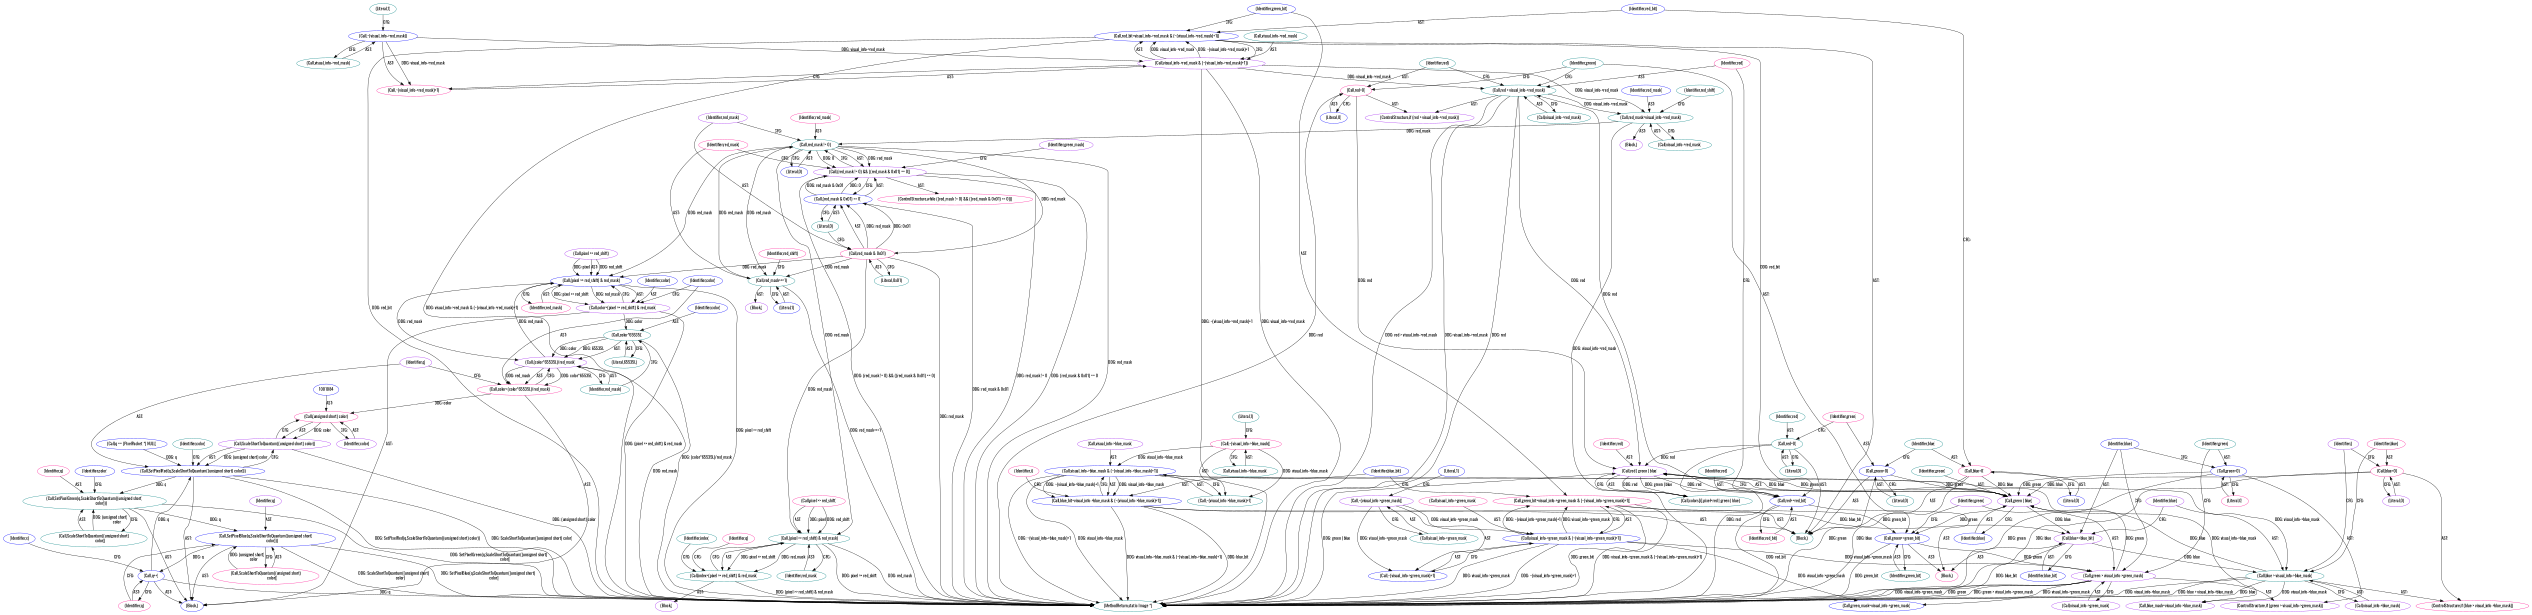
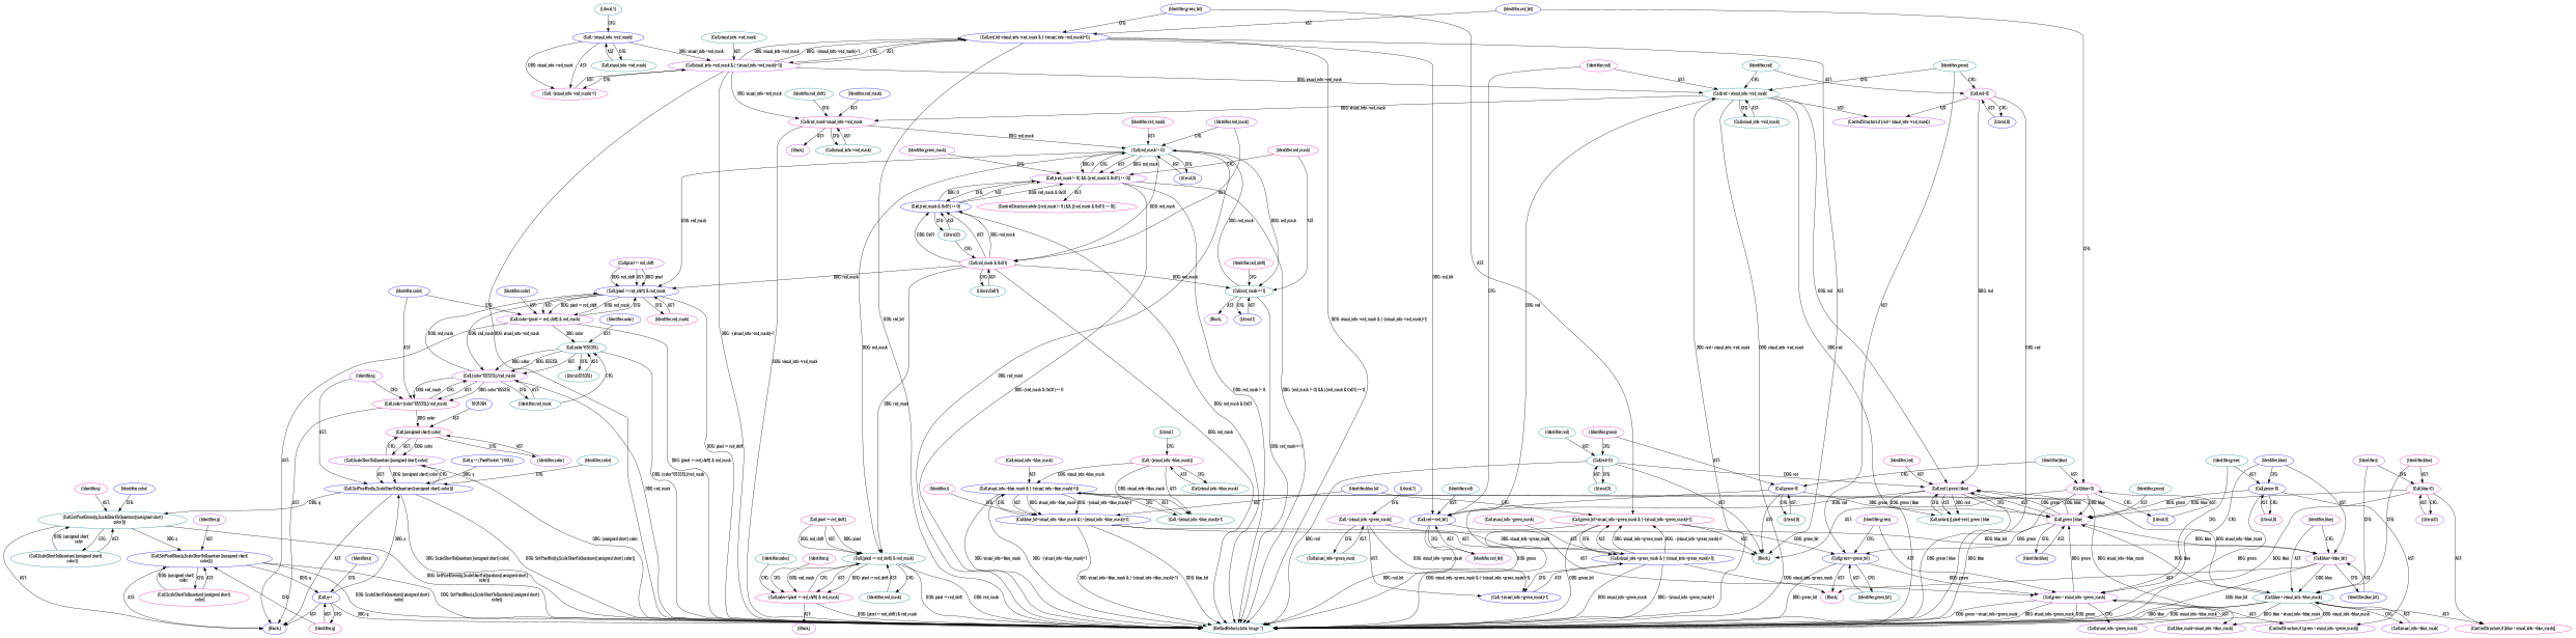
  digraph {
    fontname=Oswald
    node [color=teal fontname=Oswald]
    edge [fontname=Oswald]
-   n1 [label="(Call,red_mask=visual_info->red_mask)"]
+   n1 [color=deeppink label="(Call,red_mask=visual_info->red_mask)"]
    n2 [label="(Call,red_mask != 0)"]
    n3 [label="(MethodReturn,static Image *)"]
    n4 [color=purple label="(Block,)"]
    n5 [label="(Call,visual_info->red_mask)"]
    n6 [color=purple label="(Call,(red_mask != 0) && ((red_mask & 0x01) == 0))"]
    n7 [color=deeppink label="(Call,red_mask & 0x01)"]
    n8 [label="(Call,red_mask>>=1)"]
    n9 [label="(Call,(pixel >> red_shift) & red_mask)"]
    n10 [color=blue label="(Call,(pixel >> red_shift) & red_mask)"]
    n11 [color=blue label="(Literal,0)"]
    n12 [label="(Call,red > visual_info->red_mask)"]
    n13 [color=purple label="(Call,red | green | blue)"]
    n14 [label="(Call,visual_info->red_mask)"]
    n15 [color=purple label="(ControlStructure,if (red > visual_info->red_mask))"]
    n16 [color=blue label="(Call,red+=red_bit)"]
    n17 [color=purple label="(Call,green | blue)"]
    n18 [label="(Call,colors[i].pixel=red | green | blue)"]
    n19 [color=deeppink label="(Block,)"]
    n20 [color=deeppink label="(Identifier,red_bit)"]
    n21 [color=blue label="(Call,red_bit=visual_info->red_mask & (~(visual_info->red_mask)+1))"]
    n22 [color=purple label="(Call,visual_info->red_mask & (~(visual_info->red_mask)+1))"]
    n23 [label="(Block,)"]
    n24 [color=deeppink label="(Call,~(visual_info->red_mask)+1)"]
    n25 [color=blue label="(Call,~(visual_info->red_mask))"]
    n26 [label="(Call,visual_info->red_mask)"]
    n27 [color=blue label="(Call,green+=green_bit)"]
    n28 [color=purple label="(Call,blue+=blue_bit)"]
    n29 [color=blue label="(Identifier,blue)"]
    n30 [color=deeppink label="(Call,red=0)"]
    n31 [color=blue label="(Literal,0)"]
    n32 [label="(Call,red=0)"]
    n33 [label="(Literal,0)"]
    n34 [color=purple label="(Call,green > visual_info->green_mask)"]
    n35 [label="(Identifier,green_bit)"]
    n36 [label="(Call,blue > visual_info->blue_mask)"]
    n37 [color=blue label="(Identifier,blue_bit)"]
    n38 [color=blue label="(Call,green=0)"]
    n39 [color=deeppink label="(Literal,0)"]
    n40 [color=purple label="(ControlStructure,if (green > visual_info->green_mask))"]
    n41 [color=blue label="(Call,green=0)"]
    n42 [label="(Literal,0)"]
    n43 [color=purple label="(Call,visual_info->green_mask)"]
-   n44 [color=blue label="(Call,green_mask=visual_info->green_mask)"]
    n45 [color=deeppink label="(Call,green_bit=visual_info->green_mask & (~(visual_info->green_mask)+1))"]
    n46 [color=blue label="(Call,visual_info->green_mask & (~(visual_info->green_mask)+1))"]
    n47 [color=blue label="(Call,~(visual_info->green_mask)+1)"]
    n48 [color=purple label="(Call,~(visual_info->green_mask))"]
    n49 [label="(Call,visual_info->green_mask)"]
    n50 [color=deeppink label="(Call,blue=0)"]
    n51 [color=deeppink label="(ControlStructure,if (blue > visual_info->blue_mask))"]
    n52 [color=purple label="(Literal,0)"]
    n53 [color=purple label="(Call,blue_mask=visual_info->blue_mask)"]
    n54 [color=purple label="(Call,visual_info->blue_mask)"]
    n55 [color=blue label="(Call,blue_bit=visual_info->blue_mask & (~(visual_info->blue_mask)+1))"]
    n56 [color=blue label="(Call,visual_info->blue_mask & (~(visual_info->blue_mask)+1))"]
    n57 [label="(Call,~(visual_info->blue_mask)+1)"]
    n58 [color=deeppink label="(Call,~(visual_info->blue_mask))"]
    n59 [label="(Call,visual_info->blue_mask)"]
    n60 [color=deeppink label="(Call,blue=0)"]
    n61 [color=blue label="(Literal,0)"]
    n62 [color=blue label="(Call,(red_mask & 0x01) == 0)"]
    n63 [color=deeppink label="(ControlStructure,while ((red_mask != 0) && ((red_mask & 0x01) == 0)))"]
    n64 [label="(Literal,0x01)"]
    n65 [color=blue label="(Literal,1)"]
    n66 [color=purple label="(Block,)"]
-   n67 [label="(Call,index=(pixel >> red_shift) & red_mask)"]
+   n67 [color=deeppink label="(Call,index=(pixel >> red_shift) & red_mask)"]
    n68 [label="(Identifier,red_mask)"]
    n69 [color=purple label="(Call,color=(pixel >> red_shift) & red_mask)"]
    n70 [color=purple label="(Call,(color*65535L)/red_mask)"]
    n71 [color=deeppink label="(Identifier,red_mask)"]
    n72 [label="(Literal,0)"]
    n73 [color=purple label="(Block,)"]
    n74 [label="(Call,color*65535L)"]
    n75 [color=blue label="(Block,)"]
    n76 [color=deeppink label="(Call,color=(color*65535L)/red_mask)"]
    n77 [label="(Identifier,red_mask)"]
    n78 [label="(Literal,65535L)"]
    n79 [color=deeppink label="(Call,(unsigned short) color)"]
    n80 [color=purple label="(Call,ScaleShortToQuantum((unsigned short) color))"]
    n81 [color=purple label="(Identifier,color)"]
    n82 [color=blue label="(Call,SetPixelRed(q,ScaleShortToQuantum((unsigned short) color)))"]
    n83 [label="(Call,SetPixelGreen(q,ScaleShortToQuantum((unsigned short)\n              color)))"]
    n84 [color=blue label="(Call,SetPixelBlue(q,ScaleShortToQuantum((unsigned short)\n              color)))"]
    n85 [label="(Call,ScaleShortToQuantum((unsigned short)\n              color))"]
    n86 [color=blue label="(Call,q++)"]
    n87 [color=deeppink label="(Call,ScaleShortToQuantum((unsigned short)\n              color))"]
    n88 [color=deeppink label="(Identifier,q)"]
    n89 [label="(Identifier,green)"]
    n90 [color=deeppink label="(Identifier,blue)"]
    n91 [label="(Identifier,red_shift)"]
    n92 [color=blue label="(Identifier,red_mask)"]
    n93 [color=deeppink label="(Identifier,i)"]
    n94 [color=deeppink label="(Identifier,q)"]
    n95 [label="(Identifier,green)"]
    n96 [label="(Identifier,red)"]
    n97 [color=purple label="(Identifier,q)"]
    n98 [color=deeppink label="(Call,pixel >> red_shift)"]
    n99 [color=blue label="(Identifier,blue)"]
    n100 [color=blue label="(Identifier,color)"]
    n101 [color=blue label="(Call,q == (PixelPacket *) NULL)"]
    n102 [color=purple label="(Identifier,red_mask)"]
    n103 [color=blue label="(Identifier,blue_bit)"]
    n104 [color=deeppink label="(Identifier,red_mask)"]
    n105 [color=blue label="(Literal,1)"]
    n106 [label="(Identifier,red)"]
    n107 [color=purple label="(Call,visual_info->blue_mask)"]
    n108 [color=purple label="(Identifier,i)"]
    n109 [color=deeppink label="(Identifier,red_mask)"]
    n110 [color=purple label="(Identifier,blue)"]
    n111 [color=blue label="(Identifier,green_bit)"]
    n112 [color=purple label="(Call,pixel >> red_shift)"]
    n113 [label="(Literal,1)"]
    n114 [color=purple label="(Identifier,green)"]
    n115 [color=deeppink label="(Identifier,red_shift)"]
    n116 [color=purple label="(Identifier,green_mask)"]
    n117 [color=purple label="(Identifier,q)"]
    n118 [label="(Identifier,green)"]
    n119 [color=deeppink label="(Identifier,q)"]
    n120 [label="(Identifier,index)"]
    n121 [color=deeppink label="(Call,visual_info->green_mask)"]
    n122 [label="(Call,visual_info->red_mask)"]
    n123 [color=deeppink label="(Identifier,red)"]
    n124 [color=blue label="(Identifier,color)"]
    n125 [color=deeppink label="(Identifier,green)"]
    n126 [color=blue label="(Identifier,red_bit)"]
    n127 [label="(Identifier,red)"]
    n128 [color=blue label="(Identifier,x)"]
    n129 [label="(Identifier,blue)"]
    n130 [color=deeppink label="(Identifier,red)"]
    n131 [label="(Literal,1)"]
    n132 [color=blue label="(Identifier,color)"]
    n133 [color=blue label="(Identifier,color)"]
    n134 [label="(Identifier,color)"]
    1001084 [color=blue]
    n1 -> n2 [label="DDG: red_mask"]
    n1 -> n3 [label="DDG: visual_info->red_mask"]
    n1 -> n4 [label="AST: "]
    n1 -> n5 [label="CFG: "]
    n2 -> n3 [label="DDG: red_mask"]
    n2 -> n6 [label="AST: "]
    n2 -> n6 [label="DDG: red_mask"]
    n2 -> n6 [label="DDG: 0"]
    n2 -> n7 [label="DDG: red_mask"]
    n2 -> n8 [label="DDG: red_mask"]
    n2 -> n9 [label="DDG: red_mask"]
    n2 -> n10 [label="DDG: red_mask"]
    n2 -> n11 [label="CFG: "]
    n5 -> n1 [label="AST: "]
    n6 -> n2 [label="CFG: "]
    n6 -> n3 [label="DDG: (red_mask & 0x01) == 0"]
    n6 -> n3 [label="DDG: red_mask != 0"]
    n6 -> n3 [label="DDG: (red_mask != 0) && ((red_mask & 0x01) == 0)"]
    n6 -> n62 [label="CFG: "]
    n6 -> n63 [label="AST: "]
    n7 -> n3 [label="DDG: red_mask"]
    n7 -> n8 [label="DDG: red_mask"]
    n7 -> n9 [label="DDG: red_mask"]
    n7 -> n10 [label="DDG: red_mask"]
    n7 -> n62 [label="AST: "]
    n7 -> n62 [label="DDG: red_mask"]
    n7 -> n62 [label="DDG: 0x01"]
    n7 -> n64 [label="CFG: "]
    n8 -> n2 [label="DDG: red_mask"]
    n8 -> n3 [label="DDG: red_mask>>=1"]
    n8 -> n65 [label="CFG: "]
    n8 -> n66 [label="AST: "]
    n9 -> n3 [label="DDG: pixel >> red_shift"]
    n9 -> n3 [label="DDG: red_mask"]
    n9 -> n67 [label="AST: "]
    n9 -> n67 [label="DDG: pixel >> red_shift"]
    n9 -> n67 [label="DDG: red_mask"]
    n9 -> n68 [label="CFG: "]
    n10 -> n3 [label="DDG: pixel >> red_shift"]
    n10 -> n69 [label="AST: "]
    n10 -> n69 [label="DDG: pixel >> red_shift"]
    n10 -> n69 [label="DDG: red_mask"]
    n10 -> n70 [label="DDG: red_mask"]
    n10 -> n71 [label="CFG: "]
    n11 -> n2 [label="AST: "]
    n12 -> n1 [label="DDG: visual_info->red_mask"]
    n12 -> n3 [label="DDG: red > visual_info->red_mask"]
    n12 -> n3 [label="DDG: visual_info->red_mask"]
    n12 -> n3 [label="DDG: red"]
    n12 -> n13 [label="DDG: red"]
    n12 -> n14 [label="CFG: "]
    n12 -> n15 [label="AST: "]
    n13 -> n3 [label="DDG: green | blue"]
    n13 -> n16 [label="DDG: red"]
    n13 -> n17 [label="CFG: "]
    n13 -> n18 [label="AST: "]
    n13 -> n18 [label="DDG: red"]
    n13 -> n18 [label="DDG: green | blue"]
    n14 -> n12 [label="AST: "]
    n16 -> n3 [label="DDG: red_bit"]
    n16 -> n12 [label="DDG: red"]
    n16 -> n19 [label="AST: "]
    n16 -> n20 [label="CFG: "]
    n17 -> n13 [label="AST: "]
    n17 -> n13 [label="DDG: green"]
    n17 -> n13 [label="DDG: blue"]
    n17 -> n27 [label="DDG: green"]
    n17 -> n28 [label="DDG: blue"]
    n17 -> n29 [label="CFG: "]
    n18 -> n13 [label="CFG: "]
    n20 -> n16 [label="AST: "]
    n21 -> n3 [label="DDG: visual_info->red_mask & (~(visual_info->red_mask)+1)"]
    n21 -> n3 [label="DDG: red_bit"]
    n21 -> n16 [label="DDG: red_bit"]
    n21 -> n22 [label="CFG: "]
    n21 -> n23 [label="AST: "]
    n22 -> n1 [label="DDG: visual_info->red_mask"]
    n22 -> n3 [label="DDG: ~(visual_info->red_mask)+1"]
    n22 -> n3 [label="DDG: visual_info->red_mask"]
    n22 -> n12 [label="DDG: visual_info->red_mask"]
    n22 -> n21 [label="AST: "]
    n22 -> n21 [label="DDG: visual_info->red_mask"]
    n22 -> n21 [label="DDG: ~(visual_info->red_mask)+1"]
    n22 -> n24 [label="CFG: "]
    n24 -> n22 [label="AST: "]
    n25 -> n22 [label="DDG: visual_info->red_mask"]
    n25 -> n24 [label="AST: "]
    n25 -> n24 [label="DDG: visual_info->red_mask"]
    n25 -> n26 [label="CFG: "]
    n26 -> n25 [label="AST: "]
    n27 -> n3 [label="DDG: green_bit"]
    n27 -> n19 [label="AST: "]
    n27 -> n34 [label="DDG: green"]
    n27 -> n35 [label="CFG: "]
    n28 -> n3 [label="DDG: blue_bit"]
    n28 -> n19 [label="AST: "]
    n28 -> n36 [label="DDG: blue"]
    n28 -> n37 [label="CFG: "]
    n29 -> n17 [label="AST: "]
    n30 -> n3 [label="DDG: red"]
    n30 -> n13 [label="DDG: red"]
    n30 -> n15 [label="AST: "]
    n30 -> n31 [label="CFG: "]
    n31 -> n30 [label="AST: "]
    n32 -> n3 [label="DDG: red"]
    n32 -> n13 [label="DDG: red"]
    n32 -> n23 [label="AST: "]
    n32 -> n33 [label="CFG: "]
    n33 -> n32 [label="AST: "]
    n34 -> n3 [label="DDG: green > visual_info->green_mask"]
    n34 -> n3 [label="DDG: visual_info->green_mask"]
    n34 -> n3 [label="DDG: green"]
    n34 -> n17 [label="DDG: green"]
    n34 -> n40 [label="AST: "]
    n34 -> n43 [label="CFG: "]
-   n34 -> n44 [label="DDG: visual_info->green_mask"]
    n35 -> n27 [label="AST: "]
    n36 -> n3 [label="DDG: blue > visual_info->blue_mask"]
    n36 -> n3 [label="DDG: blue"]
    n36 -> n3 [label="DDG: visual_info->blue_mask"]
    n36 -> n17 [label="DDG: blue"]
    n36 -> n51 [label="AST: "]
    n36 -> n53 [label="DDG: visual_info->blue_mask"]
    n36 -> n54 [label="CFG: "]
    n37 -> n28 [label="AST: "]
    n38 -> n3 [label="DDG: green"]
    n38 -> n17 [label="DDG: green"]
    n38 -> n39 [label="CFG: "]
    n38 -> n40 [label="AST: "]
    n39 -> n38 [label="AST: "]
    n41 -> n3 [label="DDG: green"]
    n41 -> n17 [label="DDG: green"]
    n41 -> n23 [label="AST: "]
    n41 -> n42 [label="CFG: "]
    n42 -> n41 [label="AST: "]
    n43 -> n34 [label="AST: "]
    n45 -> n3 [label="DDG: visual_info->green_mask & (~(visual_info->green_mask)+1)"]
    n45 -> n3 [label="DDG: green_bit"]
    n45 -> n23 [label="AST: "]
    n45 -> n27 [label="DDG: green_bit"]
    n45 -> n46 [label="CFG: "]
    n46 -> n3 [label="DDG: visual_info->green_mask"]
    n46 -> n3 [label="DDG: ~(visual_info->green_mask)+1"]
    n46 -> n34 [label="DDG: visual_info->green_mask"]
-   n46 -> n44 [label="DDG: visual_info->green_mask"]
    n46 -> n45 [label="AST: "]
    n46 -> n45 [label="DDG: visual_info->green_mask"]
    n46 -> n45 [label="DDG: ~(visual_info->green_mask)+1"]
    n46 -> n47 [label="CFG: "]
    n47 -> n46 [label="AST: "]
    n48 -> n46 [label="DDG: visual_info->green_mask"]
    n48 -> n47 [label="AST: "]
    n48 -> n47 [label="DDG: visual_info->green_mask"]
    n48 -> n49 [label="CFG: "]
    n49 -> n48 [label="AST: "]
    n50 -> n3 [label="DDG: blue"]
    n50 -> n17 [label="DDG: blue"]
    n50 -> n51 [label="AST: "]
    n50 -> n52 [label="CFG: "]
    n52 -> n50 [label="AST: "]
    n54 -> n36 [label="AST: "]
    n55 -> n3 [label="DDG: blue_bit"]
    n55 -> n3 [label="DDG: visual_info->blue_mask & (~(visual_info->blue_mask)+1)"]
    n55 -> n23 [label="AST: "]
    n55 -> n28 [label="DDG: blue_bit"]
    n55 -> n56 [label="CFG: "]
    n56 -> n3 [label="DDG: ~(visual_info->blue_mask)+1"]
    n56 -> n3 [label="DDG: visual_info->blue_mask"]
    n56 -> n36 [label="DDG: visual_info->blue_mask"]
    n56 -> n53 [label="DDG: visual_info->blue_mask"]
    n56 -> n55 [label="AST: "]
    n56 -> n55 [label="DDG: visual_info->blue_mask"]
    n56 -> n55 [label="DDG: ~(visual_info->blue_mask)+1"]
    n56 -> n57 [label="CFG: "]
    n57 -> n56 [label="AST: "]
    n58 -> n56 [label="DDG: visual_info->blue_mask"]
    n58 -> n57 [label="AST: "]
    n58 -> n57 [label="DDG: visual_info->blue_mask"]
    n58 -> n59 [label="CFG: "]
    n59 -> n58 [label="AST: "]
    n60 -> n3 [label="DDG: blue"]
    n60 -> n17 [label="DDG: blue"]
    n60 -> n23 [label="AST: "]
    n60 -> n61 [label="CFG: "]
    n61 -> n60 [label="AST: "]
    n62 -> n3 [label="DDG: red_mask & 0x01"]
    n62 -> n6 [label="AST: "]
    n62 -> n6 [label="DDG: red_mask & 0x01"]
    n62 -> n6 [label="DDG: 0"]
    n62 -> n72 [label="CFG: "]
    n64 -> n7 [label="AST: "]
    n65 -> n8 [label="AST: "]
    n67 -> n3 [label="DDG: (pixel >> red_shift) & red_mask"]
    n67 -> n9 [label="CFG: "]
    n67 -> n73 [label="AST: "]
    n68 -> n9 [label="AST: "]
    n69 -> n3 [label="DDG: (pixel >> red_shift) & red_mask"]
    n69 -> n10 [label="CFG: "]
    n69 -> n74 [label="DDG: color"]
    n69 -> n75 [label="AST: "]
    n70 -> n3 [label="DDG: red_mask"]
    n70 -> n10 [label="DDG: red_mask"]
    n70 -> n76 [label="AST: "]
    n70 -> n76 [label="DDG: color*65535L"]
    n70 -> n76 [label="DDG: red_mask"]
    n70 -> n77 [label="CFG: "]
    n71 -> n10 [label="AST: "]
    n72 -> n7 [label="CFG: "]
    n72 -> n62 [label="AST: "]
    n74 -> n3 [label="DDG: (color*65535L)/red_mask"]
    n74 -> n70 [label="AST: "]
    n74 -> n70 [label="DDG: color"]
    n74 -> n70 [label="DDG: 65535L"]
    n74 -> n78 [label="CFG: "]
    n76 -> n70 [label="CFG: "]
    n76 -> n75 [label="AST: "]
    n76 -> n79 [label="DDG: color"]
    n77 -> n70 [label="AST: "]
    n77 -> n74 [label="CFG: "]
    n78 -> n74 [label="AST: "]
    n79 -> n80 [label="AST: "]
    n79 -> n80 [label="DDG: color"]
    n79 -> n81 [label="CFG: "]
    n80 -> n3 [label="DDG: (unsigned short) color"]
    n80 -> n79 [label="CFG: "]
    n80 -> n82 [label="AST: "]
    n80 -> n82 [label="DDG: (unsigned short) color"]
    n81 -> n79 [label="AST: "]
    n82 -> n3 [label="DDG: SetPixelRed(q,ScaleShortToQuantum((unsigned short) color))"]
    n82 -> n3 [label="DDG: ScaleShortToQuantum((unsigned short) color)"]
    n82 -> n75 [label="AST: "]
    n82 -> n80 [label="CFG: "]
    n82 -> n83 [label="DDG: q"]
    n83 -> n3 [label="DDG: SetPixelGreen(q,ScaleShortToQuantum((unsigned short)\n              color))"]
    n83 -> n75 [label="AST: "]
    n83 -> n84 [label="DDG: q"]
    n83 -> n85 [label="CFG: "]
    n84 -> n3 [label="DDG: ScaleShortToQuantum((unsigned short)\n              color)"]
    n84 -> n3 [label="DDG: SetPixelBlue(q,ScaleShortToQuantum((unsigned short)\n              color))"]
    n84 -> n75 [label="AST: "]
    n84 -> n86 [label="DDG: q"]
    n84 -> n87 [label="CFG: "]
    n85 -> n83 [label="AST: "]
    n85 -> n83 [label="DDG: (unsigned short)\n              color"]
    n86 -> n3 [label="DDG: q"]
    n86 -> n75 [label="AST: "]
    n86 -> n82 [label="DDG: q"]
    n86 -> n88 [label="CFG: "]
    n87 -> n84 [label="AST: "]
    n87 -> n84 [label="DDG: (unsigned short)\n              color"]
    n88 -> n84 [label="CFG: "]
    n88 -> n86 [label="AST: "]
    n89 -> n12 [label="CFG: "]
    n89 -> n27 [label="AST: "]
    n89 -> n30 [label="CFG: "]
    n90 -> n36 [label="CFG: "]
    n90 -> n50 [label="AST: "]
    n91 -> n1 [label="CFG: "]
    n92 -> n1 [label="AST: "]
    n93 -> n55 [label="CFG: "]
    n94 -> n67 [label="CFG: "]
    n95 -> n34 [label="CFG: "]
    n95 -> n38 [label="AST: "]
    n96 -> n12 [label="CFG: "]
    n96 -> n30 [label="AST: "]
    n97 -> n76 [label="CFG: "]
    n97 -> n82 [label="AST: "]
    n98 -> n9 [label="AST: "]
    n98 -> n9 [label="DDG: pixel"]
    n98 -> n9 [label="DDG: red_shift"]
    n99 -> n28 [label="AST: "]
    n99 -> n34 [label="CFG: "]
    n99 -> n38 [label="CFG: "]
    n100 -> n69 [label="CFG: "]
    n100 -> n76 [label="AST: "]
    n101 -> n82 [label="DDG: q"]
    n102 -> n2 [label="CFG: "]
    n102 -> n7 [label="AST: "]
    n103 -> n45 [label="CFG: "]
    n103 -> n55 [label="AST: "]
    n104 -> n2 [label="AST: "]
    n105 -> n48 [label="CFG: "]
    n106 -> n32 [label="AST: "]
    n107 -> n56 [label="AST: "]
    n108 -> n36 [label="CFG: "]
    n108 -> n50 [label="CFG: "]
    n109 -> n6 [label="CFG: "]
    n109 -> n8 [label="AST: "]
    n110 -> n28 [label="CFG: "]
    n110 -> n36 [label="AST: "]
    n111 -> n21 [label="CFG: "]
    n111 -> n45 [label="AST: "]
    n112 -> n10 [label="AST: "]
    n112 -> n10 [label="DDG: pixel"]
    n112 -> n10 [label="DDG: red_shift"]
    n113 -> n25 [label="CFG: "]
    n114 -> n27 [label="CFG: "]
    n114 -> n34 [label="AST: "]
    n115 -> n8 [label="CFG: "]
    n116 -> n6 [label="CFG: "]
    n117 -> n84 [label="AST: "]
    n118 -> n17 [label="AST: "]
    n119 -> n83 [label="AST: "]
    n120 -> n67 [label="CFG: "]
    n121 -> n46 [label="AST: "]
    n122 -> n22 [label="AST: "]
    n123 -> n12 [label="AST: "]
    n123 -> n16 [label="CFG: "]
    n124 -> n69 [label="AST: "]
    n125 -> n32 [label="CFG: "]
    n125 -> n41 [label="AST: "]
    n126 -> n21 [label="AST: "]
    n126 -> n60 [label="CFG: "]
    n127 -> n16 [label="AST: "]
    n128 -> n86 [label="CFG: "]
    n129 -> n41 [label="CFG: "]
    n129 -> n60 [label="AST: "]
    n130 -> n13 [label="AST: "]
    n131 -> n58 [label="CFG: "]
    n132 -> n74 [label="AST: "]
    n133 -> n83 [label="CFG: "]
    n134 -> n82 [label="CFG: "]
    1001084 -> n79 [label="AST: "]
  }
